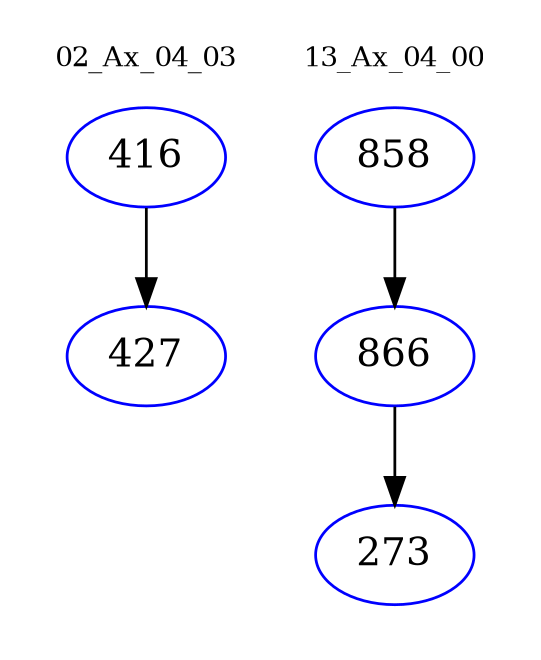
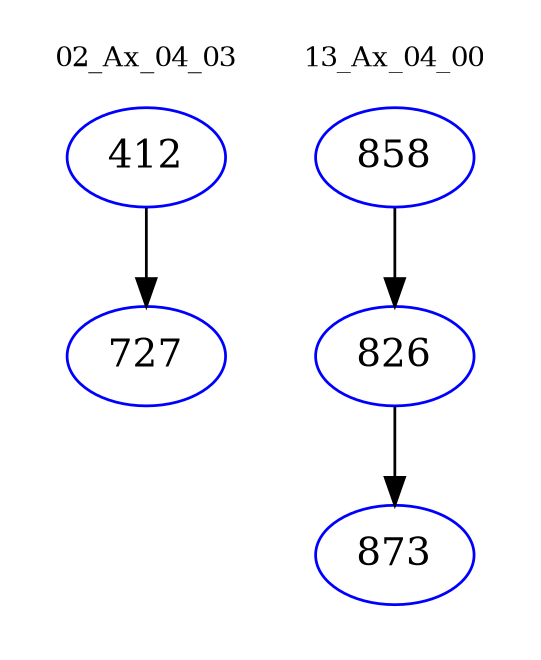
  digraph {
    node [color=blue]
    edge [color=black]
-   n1 [label=416]
-   n2 [label=427]
+   n1 [label=412]
+   n2 [label=727]
    n3 [label=858]
-   n4 [label=866]
-   n5 [label=273]
+   n4 [label=826]
+   n5 [label=873]
    subgraph cluster_1 {
      color=white
      fontsize=10
      label="02_Ax_04_03"
      n1
      n2
    }
    subgraph cluster_2 {
      color=white
      fontsize=10
      label="13_Ax_04_00"
      n3
      n4
      n5
    }
    n1 -> n2
    n3 -> n4
    n4 -> n5
  }
